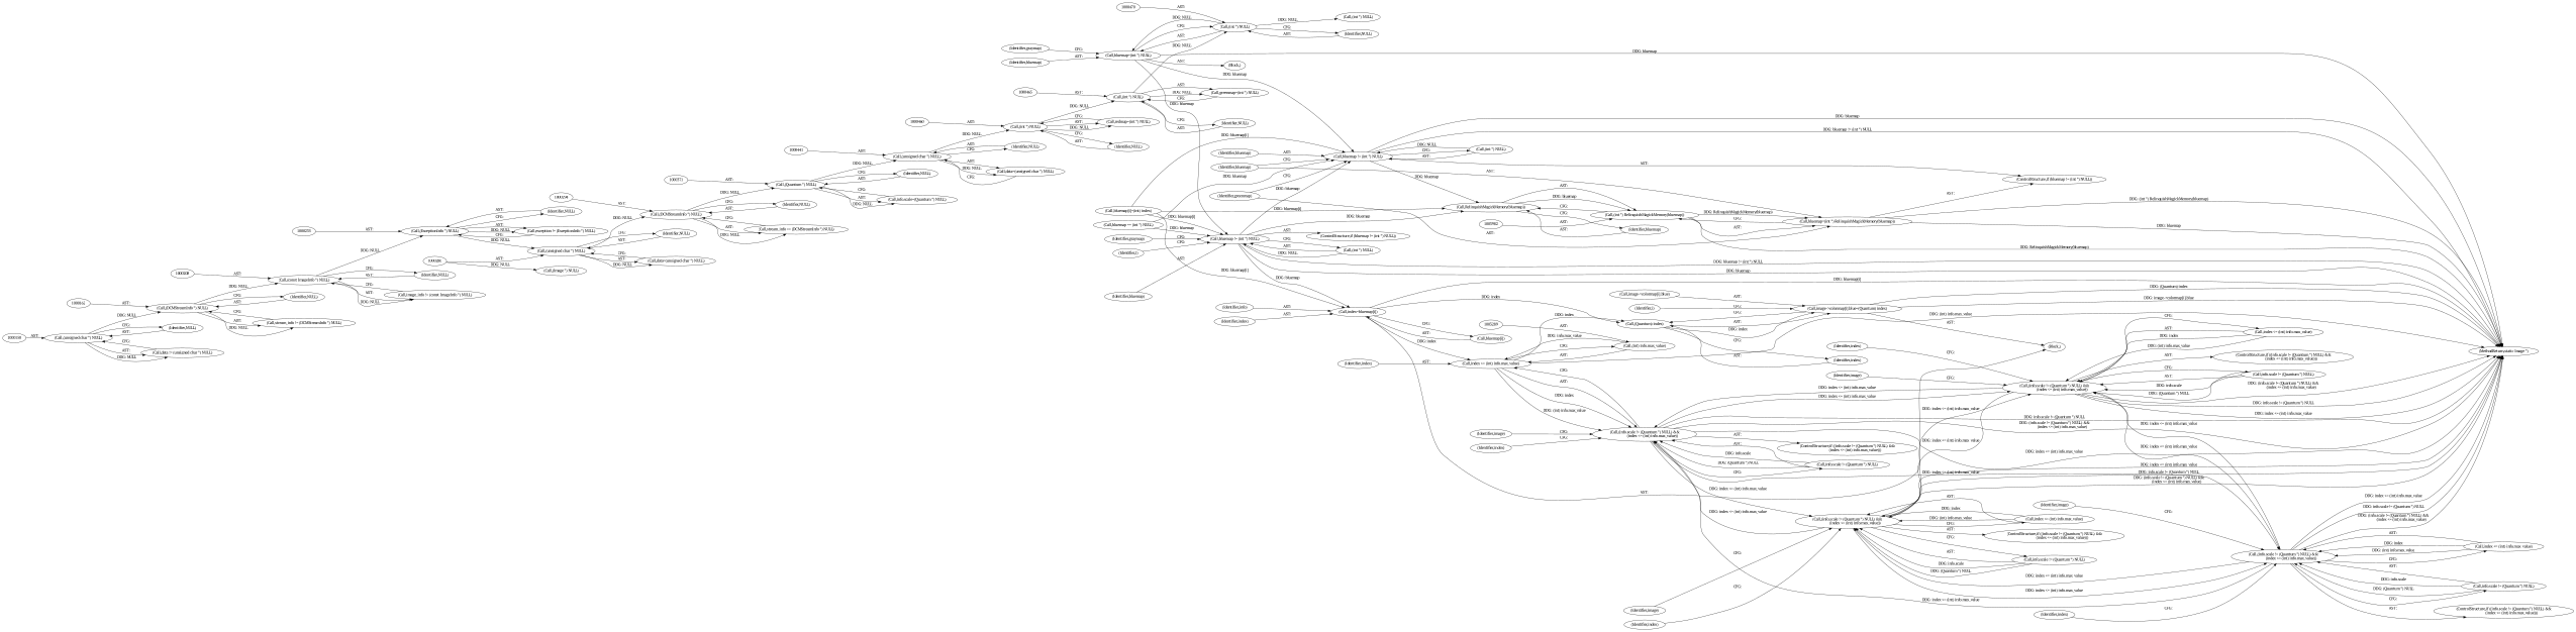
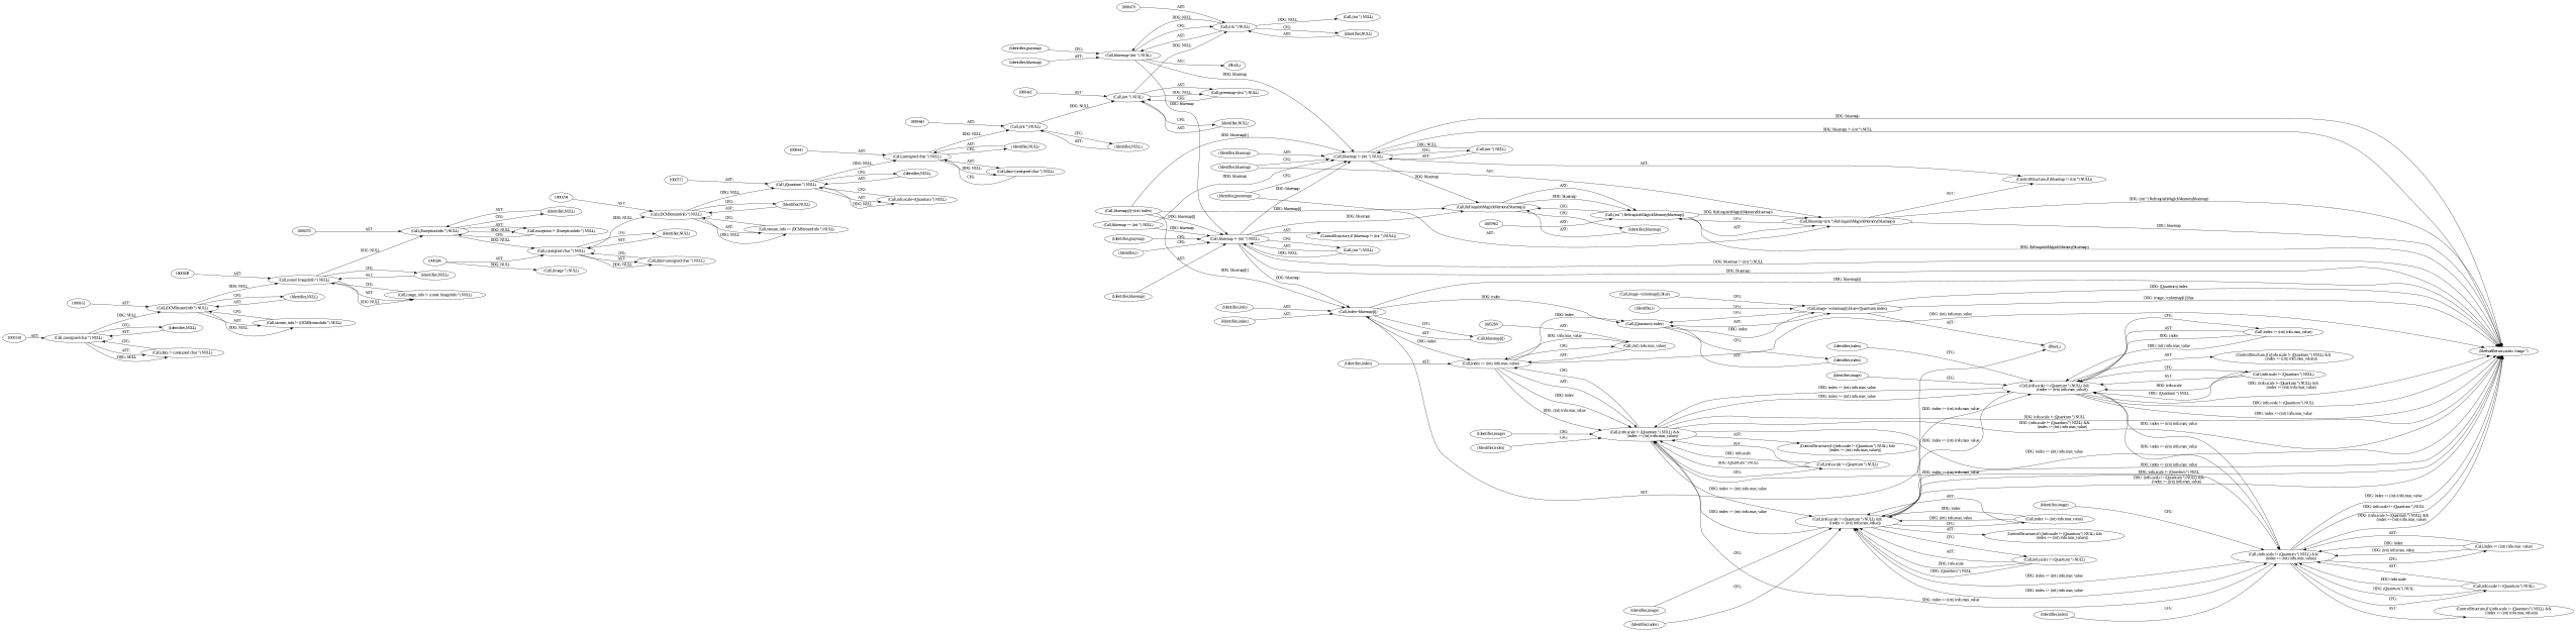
  digraph {
    fontname="PT Serif"
    rankdir=LR
    node [fontname="PT Serif"]
    edge [fontname="PT Serif"]
    n1 [label="(Call,bluemap=(int *) NULL)"]
    n2 [label="(Call,(int *) NULL)"]
    n3 [label="(Call,bluemap != (int *) NULL)"]
    n4 [label="(Call,bluemap != (int *) NULL)"]
    n5 [label="(Block,)"]
    n6 [label="(MethodReturn,static Image *)"]
    n7 [label="(Call,(int *) NULL)"]
    n8 [label="(Identifier,NULL)"]
    n9 [label="(Call,index=bluemap[i])"]
    n10 [label="(Call,RelinquishMagickMemory(bluemap))"]
    n11 [label="(Call,(int *) NULL)"]
    n12 [label="(ControlStructure,if (bluemap != (int *) NULL))"]
    n13 [label="(ControlStructure,if (bluemap != (int *) NULL))"]
    n14 [label="(Call,(int *) NULL)"]
    n15 [label="(Call,(int *) NULL)"]
    n16 [label="(Call,greenmap=(int *) NULL)"]
    n17 [label="(Identifier,NULL)"]
    n18 [label="(Call,(int *) NULL)"]
-   n19 [label="(Call,redmap=(int *) NULL)"]
    n20 [label="(Identifier,NULL)"]
    n21 [label="(Call,(unsigned char *) NULL)"]
    n22 [label="(Call,data=(unsigned char *) NULL)"]
    n23 [label="(Identifier,NULL)"]
    n24 [label="(Call,(Quantum *) NULL)"]
    n25 [label="(Identifier,NULL)"]
    n26 [label="(Call,info.scale=(Quantum *) NULL)"]
    n27 [label="(Call,(DCMStreamInfo *) NULL)"]
    n28 [label="(Identifier,NULL)"]
    n29 [label="(Call,stream_info == (DCMStreamInfo *) NULL)"]
    n30 [label="(Call,(unsigned char *) NULL)"]
    n31 [label="(Identifier,NULL)"]
    n32 [label="(Call,data=(unsigned char *) NULL)"]
    n33 [label="(Call,(ExceptionInfo *) NULL)"]
    n34 [label="(Identifier,NULL)"]
    n35 [label="(Call,exception != (ExceptionInfo *) NULL)"]
    n36 [label="(Call,(Image *) NULL)"]
    n37 [label="(Call,(const ImageInfo *) NULL)"]
    n38 [label="(Identifier,NULL)"]
    n39 [label="(Call,image_info != (const ImageInfo *) NULL)"]
    n40 [label="(Call,(DCMStreamInfo *) NULL)"]
    n41 [label="(Identifier,NULL)"]
    n42 [label="(Call,stream_info != (DCMStreamInfo *) NULL)"]
    n43 [label="(Call,(unsigned char *) NULL)"]
    n44 [label="(Identifier,NULL)"]
    n45 [label="(Call,data != (unsigned char *) NULL)"]
    n46 [label="(Call,index <= (int) info.max_value)"]
    n47 [label="(Call,(Quantum) index)"]
    n48 [label="(Call,bluemap[i])"]
    n49 [label="(Block,)"]
    n50 [label="(Call,(int *) RelinquishMagickMemory(bluemap))"]
    n51 [label="(Identifier,bluemap)"]
    n52 [label="(Call,(info.scale != (Quantum *) NULL) &&\n                (index <= (int) info.max_value))"]
    n53 [label="(Call,(int) info.max_value)"]
    n54 [label="(Call,image->colormap[i].blue=(Quantum) index)"]
    n55 [label="(Identifier,index)"]
    n56 [label="(Call,(info.scale != (Quantum *) NULL) &&\n                (index <= (int) info.max_value))"]
    n57 [label="(Call,(info.scale != (Quantum *) NULL) &&\n                (index <= (int) info.max_value))"]
    n58 [label="(Call,(info.scale != (Quantum *) NULL) &&\n                (index <= (int) info.max_value))"]
    n59 [label="(Call,info.scale != (Quantum *) NULL)"]
    n60 [label="(ControlStructure,if ((info.scale != (Quantum *) NULL) &&\n                (index <= (int) info.max_value)))"]
    n61 [label="(Call,index <= (int) info.max_value)"]
    n62 [label="(ControlStructure,if ((info.scale != (Quantum *) NULL) &&\n                (index <= (int) info.max_value)))"]
    n63 [label="(Call,info.scale != (Quantum *) NULL)"]
    n64 [label="(ControlStructure,if ((info.scale != (Quantum *) NULL) &&\n                (index <= (int) info.max_value)))"]
    n65 [label="(Call,info.scale != (Quantum *) NULL)"]
    n66 [label="(Call,index <= (int) info.max_value)"]
    n67 [label="(Call,index <= (int) info.max_value)"]
    n68 [label="(Call,info.scale != (Quantum *) NULL)"]
    n69 [label="(ControlStructure,if ((info.scale != (Quantum *) NULL) &&\n                (index <= (int) info.max_value)))"]
    n70 [label="(Call,bluemap=(int *) RelinquishMagickMemory(bluemap))"]
    n71 [label="(Identifier,index)"]
    n72 [label="(Call,image->colormap[i].blue)"]
    n73 [label="(Identifier,image)"]
    n74 [label="(Call,bluemap[i]=(int) index)"]
    n75 [label="(Identifier,bluemap)"]
    n76 [label="(Identifier,bluemap)"]
    n77 [label="(Identifier,index)"]
    n78 [label="(Identifier,index)"]
    n79 [label="(Identifier,index)"]
    n80 [label="(Identifier,index)"]
    n81 [label="(Identifier,i)"]
    n82 [label="(Identifier,graymap)"]
    n83 [label="(Identifier,bluemap)"]
    n84 [label="(Identifier,i)"]
    n85 [label="(Identifier,image)"]
    n86 [label="(Identifier,info)"]
    n87 [label="(Identifier,greenmap)"]
    n88 [label="(Call,bluemap == (int *) NULL)"]
    n89 [label="(Identifier,image)"]
    n90 [label="(Identifier,bluemap)"]
    n91 [label="(Identifier,index)"]
    n92 [label="(Identifier,graymap)"]
    n93 [label="(Identifier,image)"]
    1000470
    1000465
    1000460
    1000441
    1000371
    1000294
    1000280
    1000235
    1000208
    1000162
    1000150
    1003289
    1003982
    n1 -> n2 [label="CFG: "]
    n1 -> n3 [label="DDG: bluemap"]
    n1 -> n4 [label="DDG: bluemap"]
    n1 -> n5 [label="AST: "]
-   n1 -> n6 [label="DDG: bluemap"]
    n2 -> n1 [label="AST: "]
    n2 -> n1 [label="DDG: NULL"]
    n2 -> n7 [label="DDG: NULL"]
    n2 -> n8 [label="CFG: "]
    n3 -> n4 [label="DDG: bluemap"]
    n3 -> n6 [label="DDG: bluemap"]
    n3 -> n6 [label="DDG: bluemap != (int *) NULL"]
    n3 -> n9 [label="DDG: bluemap"]
    n3 -> n10 [label="DDG: bluemap"]
    n3 -> n11 [label="CFG: "]
    n3 -> n12 [label="AST: "]
    n4 -> n6 [label="DDG: bluemap != (int *) NULL"]
    n4 -> n6 [label="DDG: bluemap"]
    n4 -> n10 [label="DDG: bluemap"]
    n4 -> n13 [label="AST: "]
    n4 -> n14 [label="CFG: "]
    n8 -> n2 [label="AST: "]
    n9 -> n6 [label="DDG: bluemap[i]"]
    n9 -> n46 [label="DDG: index"]
    n9 -> n47 [label="DDG: index"]
    n9 -> n48 [label="CFG: "]
    n9 -> n49 [label="AST: "]
    n10 -> n50 [label="AST: "]
    n10 -> n50 [label="DDG: bluemap"]
    n10 -> n51 [label="CFG: "]
    n11 -> n3 [label="AST: "]
    n11 -> n3 [label="DDG: NULL"]
    n14 -> n4 [label="AST: "]
    n14 -> n4 [label="DDG: NULL"]
    n15 -> n2 [label="DDG: NULL"]
    n15 -> n16 [label="AST: "]
    n15 -> n16 [label="DDG: NULL"]
    n15 -> n17 [label="CFG: "]
    n16 -> n15 [label="CFG: "]
    n17 -> n15 [label="AST: "]
    n18 -> n15 [label="DDG: NULL"]
-   n18 -> n19 [label="AST: "]
-   n18 -> n19 [label="DDG: NULL"]
    n18 -> n20 [label="CFG: "]
-   n19 -> n18 [label="CFG: "]
    n20 -> n18 [label="AST: "]
    n21 -> n18 [label="DDG: NULL"]
    n21 -> n22 [label="AST: "]
    n21 -> n22 [label="DDG: NULL"]
    n21 -> n23 [label="CFG: "]
    n22 -> n21 [label="CFG: "]
    n23 -> n21 [label="AST: "]
    n24 -> n21 [label="DDG: NULL"]
    n24 -> n25 [label="CFG: "]
    n24 -> n26 [label="AST: "]
    n24 -> n26 [label="DDG: NULL"]
    n25 -> n24 [label="AST: "]
    n26 -> n24 [label="CFG: "]
    n27 -> n24 [label="DDG: NULL"]
    n27 -> n28 [label="CFG: "]
    n27 -> n29 [label="AST: "]
    n27 -> n29 [label="DDG: NULL"]
    n28 -> n27 [label="AST: "]
    n29 -> n27 [label="CFG: "]
    n30 -> n27 [label="DDG: NULL"]
    n30 -> n31 [label="CFG: "]
    n30 -> n32 [label="AST: "]
    n30 -> n32 [label="DDG: NULL"]
    n31 -> n30 [label="AST: "]
    n32 -> n30 [label="CFG: "]
    n33 -> n30 [label="DDG: NULL"]
    n33 -> n34 [label="CFG: "]
    n33 -> n35 [label="AST: "]
    n33 -> n35 [label="DDG: NULL"]
    n34 -> n33 [label="AST: "]
    n35 -> n33 [label="CFG: "]
    n37 -> n33 [label="DDG: NULL"]
    n37 -> n38 [label="CFG: "]
    n37 -> n39 [label="AST: "]
    n37 -> n39 [label="DDG: NULL"]
    n38 -> n37 [label="AST: "]
    n39 -> n37 [label="CFG: "]
    n40 -> n37 [label="DDG: NULL"]
    n40 -> n41 [label="CFG: "]
    n40 -> n42 [label="AST: "]
    n40 -> n42 [label="DDG: NULL"]
    n41 -> n40 [label="AST: "]
    n42 -> n40 [label="CFG: "]
    n43 -> n40 [label="DDG: NULL"]
    n43 -> n44 [label="CFG: "]
    n43 -> n45 [label="AST: "]
    n43 -> n45 [label="DDG: NULL"]
    n44 -> n43 [label="AST: "]
    n45 -> n43 [label="CFG: "]
    n46 -> n6 [label="DDG: (int) info.max_value"]
    n46 -> n47 [label="DDG: index"]
    n46 -> n52 [label="AST: "]
    n46 -> n52 [label="DDG: index"]
    n46 -> n52 [label="DDG: (int) info.max_value"]
    n46 -> n53 [label="CFG: "]
    n47 -> n54 [label="AST: "]
    n47 -> n54 [label="DDG: index"]
    n47 -> n55 [label="CFG: "]
    n48 -> n9 [label="AST: "]
    n50 -> n6 [label="DDG: RelinquishMagickMemory(bluemap)"]
    n50 -> n10 [label="CFG: "]
    n50 -> n70 [label="AST: "]
    n50 -> n70 [label="DDG: RelinquishMagickMemory(bluemap)"]
    n51 -> n10 [label="AST: "]
    n52 -> n6 [label="DDG: info.scale != (Quantum *) NULL"]
    n52 -> n6 [label="DDG: (info.scale != (Quantum *) NULL) &&\n                (index <= (int) info.max_value)"]
    n52 -> n6 [label="DDG: index <= (int) info.max_value"]
    n52 -> n46 [label="CFG: "]
    n52 -> n56 [label="DDG: index <= (int) info.max_value"]
    n52 -> n57 [label="DDG: index <= (int) info.max_value"]
    n52 -> n58 [label="DDG: index <= (int) info.max_value"]
    n52 -> n59 [label="CFG: "]
    n52 -> n60 [label="AST: "]
    n53 -> n46 [label="AST: "]
    n53 -> n46 [label="DDG: info.max_value"]
    n54 -> n6 [label="DDG: (Quantum) index"]
    n54 -> n6 [label="DDG: image->colormap[i].blue"]
    n54 -> n47 [label="CFG: "]
    n54 -> n49 [label="AST: "]
    n55 -> n47 [label="AST: "]
    n56 -> n6 [label="DDG: index <= (int) info.max_value"]
    n56 -> n6 [label="DDG: info.scale != (Quantum *) NULL"]
    n56 -> n6 [label="DDG: (info.scale != (Quantum *) NULL) &&\n                (index <= (int) info.max_value)"]
    n56 -> n52 [label="DDG: index <= (int) info.max_value"]
    n56 -> n57 [label="DDG: index <= (int) info.max_value"]
    n56 -> n58 [label="DDG: index <= (int) info.max_value"]
    n56 -> n61 [label="CFG: "]
    n56 -> n62 [label="AST: "]
    n56 -> n63 [label="CFG: "]
    n57 -> n6 [label="DDG: (info.scale != (Quantum *) NULL) &&\n                (index <= (int) info.max_value)"]
    n57 -> n6 [label="DDG: info.scale != (Quantum *) NULL"]
    n57 -> n6 [label="DDG: index <= (int) info.max_value"]
    n57 -> n52 [label="DDG: index <= (int) info.max_value"]
    n57 -> n56 [label="DDG: index <= (int) info.max_value"]
    n57 -> n58 [label="DDG: index <= (int) info.max_value"]
    n57 -> n64 [label="AST: "]
    n57 -> n65 [label="CFG: "]
    n57 -> n66 [label="CFG: "]
    n58 -> n6 [label="DDG: (info.scale != (Quantum *) NULL) &&\n                (index <= (int) info.max_value)"]
    n58 -> n6 [label="DDG: index <= (int) info.max_value"]
    n58 -> n6 [label="DDG: info.scale != (Quantum *) NULL"]
    n58 -> n52 [label="DDG: index <= (int) info.max_value"]
    n58 -> n56 [label="DDG: index <= (int) info.max_value"]
    n58 -> n57 [label="DDG: index <= (int) info.max_value"]
    n58 -> n67 [label="CFG: "]
    n58 -> n68 [label="CFG: "]
    n58 -> n69 [label="AST: "]
    n59 -> n52 [label="AST: "]
    n59 -> n52 [label="DDG: info.scale"]
    n59 -> n52 [label="DDG: (Quantum *) NULL"]
    n61 -> n56 [label="AST: "]
    n61 -> n56 [label="DDG: index"]
    n61 -> n56 [label="DDG: (int) info.max_value"]
    n63 -> n56 [label="AST: "]
    n63 -> n56 [label="DDG: info.scale"]
    n63 -> n56 [label="DDG: (Quantum *) NULL"]
    n65 -> n57 [label="AST: "]
    n65 -> n57 [label="DDG: info.scale"]
    n65 -> n57 [label="DDG: (Quantum *) NULL"]
    n66 -> n57 [label="AST: "]
    n66 -> n57 [label="DDG: index"]
    n66 -> n57 [label="DDG: (int) info.max_value"]
    n67 -> n58 [label="AST: "]
    n67 -> n58 [label="DDG: index"]
    n67 -> n58 [label="DDG: (int) info.max_value"]
    n68 -> n58 [label="AST: "]
    n68 -> n58 [label="DDG: info.scale"]
    n68 -> n58 [label="DDG: (Quantum *) NULL"]
    n70 -> n6 [label="DDG: (int *) RelinquishMagickMemory(bluemap)"]
    n70 -> n6 [label="DDG: bluemap"]
    n70 -> n13 [label="AST: "]
    n70 -> n50 [label="CFG: "]
    n71 -> n46 [label="AST: "]
-   n72 -> n54 [label="AST: "]
+   n72 -> n54 [label="CFG: "]
    n73 -> n58 [label="CFG: "]
    n74 -> n3 [label="DDG: bluemap[i]"]
    n74 -> n4 [label="DDG: bluemap[i]"]
    n74 -> n9 [label="DDG: bluemap[i]"]
    n74 -> n10 [label="DDG: bluemap[i]"]
    n75 -> n4 [label="CFG: "]
    n75 -> n70 [label="AST: "]
    n76 -> n4 [label="AST: "]
    n77 -> n57 [label="CFG: "]
    n78 -> n56 [label="CFG: "]
    n79 -> n58 [label="CFG: "]
    n80 -> n9 [label="AST: "]
    n81 -> n54 [label="CFG: "]
    n82 -> n1 [label="CFG: "]
    n83 -> n1 [label="AST: "]
    n84 -> n3 [label="CFG: "]
    n85 -> n57 [label="CFG: "]
    n86 -> n9 [label="AST: "]
    n87 -> n4 [label="CFG: "]
    n87 -> n70 [label="AST: "]
    n88 -> n3 [label="DDG: bluemap"]
    n88 -> n4 [label="DDG: bluemap"]
    n89 -> n56 [label="CFG: "]
    n90 -> n3 [label="AST: "]
    n91 -> n52 [label="CFG: "]
    n92 -> n3 [label="CFG: "]
    n93 -> n52 [label="CFG: "]
    1000470 -> n2 [label="AST: "]
    1000465 -> n15 [label="AST: "]
    1000460 -> n18 [label="AST: "]
    1000441 -> n21 [label="AST: "]
    1000371 -> n24 [label="AST: "]
    1000294 -> n27 [label="AST: "]
    1000280 -> n30 [label="AST: "]
    1000280 -> n36 [label="DDG: NULL"]
    1000235 -> n33 [label="AST: "]
    1000208 -> n37 [label="AST: "]
    1000162 -> n40 [label="AST: "]
    1000150 -> n43 [label="AST: "]
    1003289 -> n53 [label="AST: "]
    1003982 -> n50 [label="AST: "]
  }
